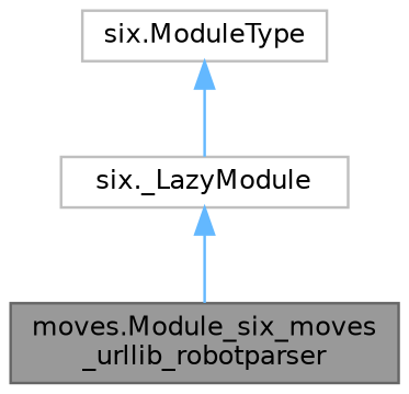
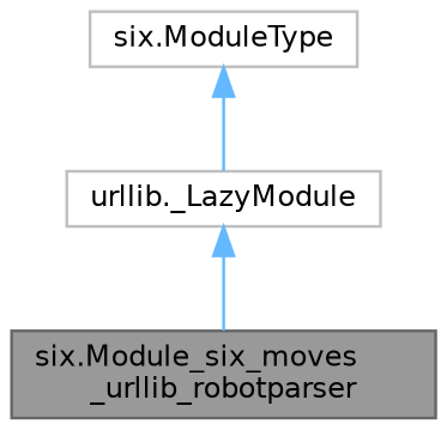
  digraph {
    node [color=grey75 fillcolor=white fontname=Helvetica fontsize=10 shape=box style=filled]
    edge [color=steelblue1 dir=back fontname=Helvetica fontsize=10 labelfontname=Helvetica labelfontsize=10 style=solid]
-   n1 [color=gray40 fillcolor=grey60 fontcolor=black height=0.2 label="moves.Module_six_moves\l_urllib_robotparser" width=0.4]
-   n2 [height=0.2 label="six._LazyModule" width=0.4]
+   n1 [color=gray40 fillcolor=grey60 fontcolor=black height=0.2 label="six.Module_six_moves\l_urllib_robotparser" width=0.4]
+   n2 [height=0.2 label="urllib._LazyModule" width=0.4]
    n3 [height=0.2 label="six.ModuleType" width=0.4]
    n2 -> n1
    n3 -> n2
  }
